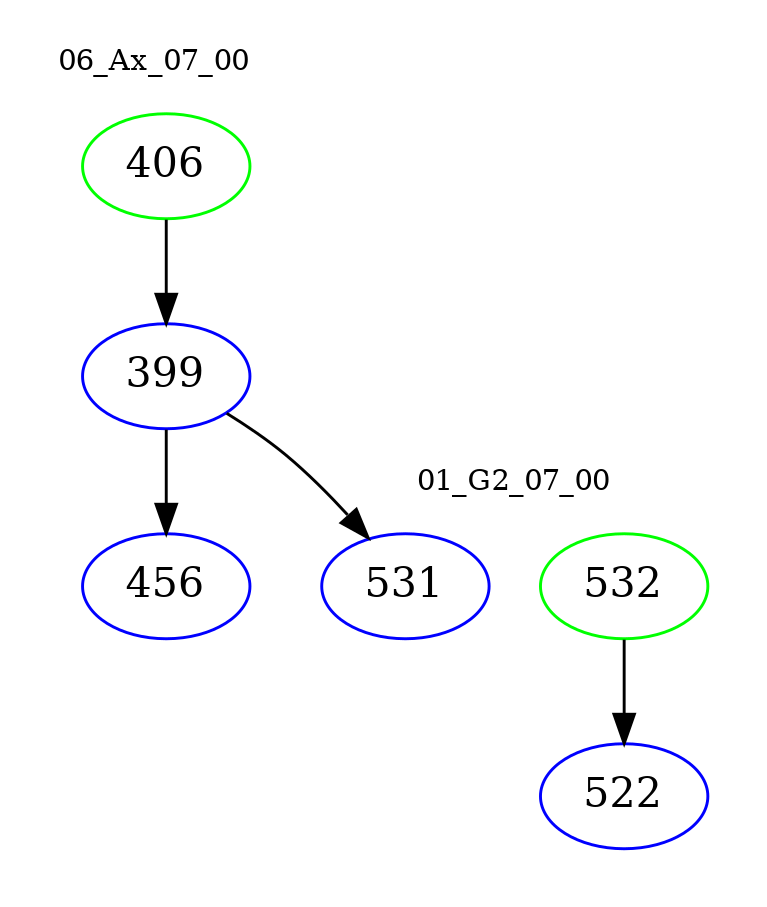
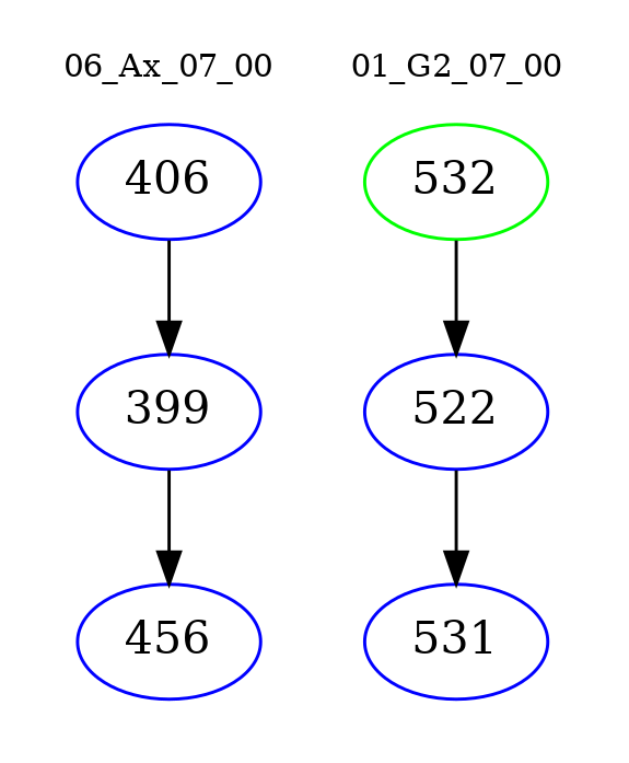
  digraph {
    node [color=blue]
    edge [color=black]
-   n1 [color=green label=406]
+   n1 [label=406]
    n2 [label=399]
    n3 [label=456]
    n4 [color=green label=532]
    n5 [label=522]
    n6 [label=531]
    subgraph cluster_1 {
      color=white
      fontsize=10
      label="06_Ax_07_00"
      n1
      n2
      n3
    }
    subgraph cluster_2 {
      color=white
      fontsize=10
      label="01_G2_07_00"
      n4
      n5
      n6
    }
    n1 -> n2
    n2 -> n3
    n4 -> n5
-   n2 -> n6
+   n5 -> n6
  }
